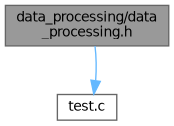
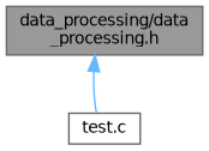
  digraph {
    node [fontname=Helvetica fontsize=10 shape=box style=filled]
    n1 [color=gray40 fillcolor=grey60 fontcolor=black height=0.2 label="data_processing/data\l_processing.h" width=0.4]
    n2 [color=grey40 fillcolor=white height=0.2 label="test.c" width=0.4]
-   n2 -> n1 [color=steelblue1 dir=back fontname=Helvetica fontsize=10 labelfontname=Helvetica labelfontsize=10 style=solid]
+   n1 -> n2 [color=steelblue1 dir=back fontname=Helvetica fontsize=10 labelfontname=Helvetica labelfontsize=10 style=solid]
  }
